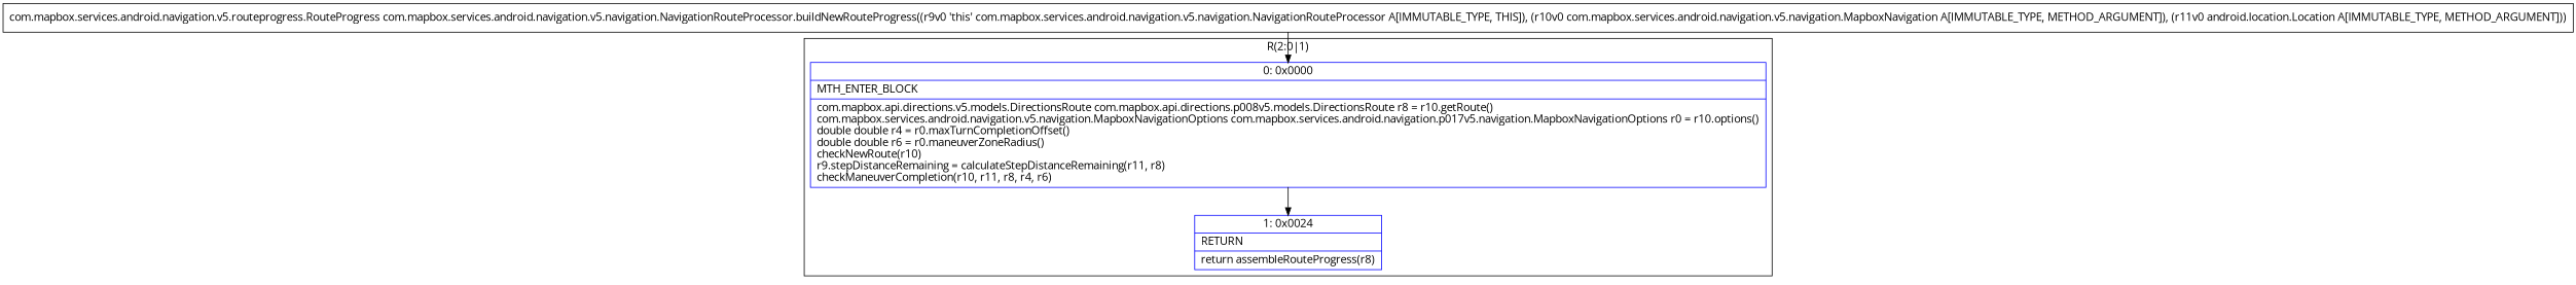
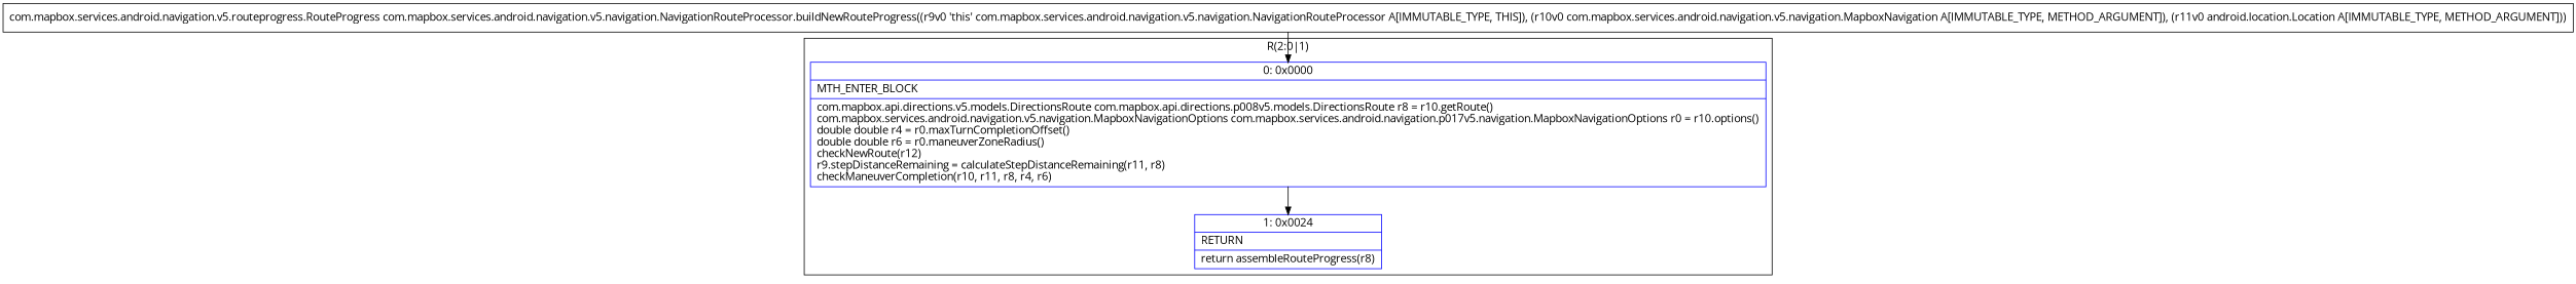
  digraph {
    fontname="Open Sans"
    node [color=blue shape=record fontname="Open Sans"]
    edge [fontname="Open Sans"]
-   n1 [label="{0\:\ 0x0000|MTH_ENTER_BLOCK\l|com.mapbox.api.directions.v5.models.DirectionsRoute com.mapbox.api.directions.p008v5.models.DirectionsRoute r8 = r10.getRoute()\lcom.mapbox.services.android.navigation.v5.navigation.MapboxNavigationOptions com.mapbox.services.android.navigation.p017v5.navigation.MapboxNavigationOptions r0 = r10.options()\ldouble double r4 = r0.maxTurnCompletionOffset()\ldouble double r6 = r0.maneuverZoneRadius()\lcheckNewRoute(r10)\lr9.stepDistanceRemaining = calculateStepDistanceRemaining(r11, r8)\lcheckManeuverCompletion(r10, r11, r8, r4, r6)\l}"]
+   n1 [label="{0\:\ 0x0000|MTH_ENTER_BLOCK\l|com.mapbox.api.directions.v5.models.DirectionsRoute com.mapbox.api.directions.p008v5.models.DirectionsRoute r8 = r10.getRoute()\lcom.mapbox.services.android.navigation.v5.navigation.MapboxNavigationOptions com.mapbox.services.android.navigation.p017v5.navigation.MapboxNavigationOptions r0 = r10.options()\ldouble double r4 = r0.maxTurnCompletionOffset()\ldouble double r6 = r0.maneuverZoneRadius()\lcheckNewRoute(r12)\lr9.stepDistanceRemaining = calculateStepDistanceRemaining(r11, r8)\lcheckManeuverCompletion(r10, r11, r8, r4, r6)\l}"]
    n2 [label="{1\:\ 0x0024|RETURN\l|return assembleRouteProgress(r8)\l}"]
    n3 [label="{com.mapbox.services.android.navigation.v5.routeprogress.RouteProgress com.mapbox.services.android.navigation.v5.navigation.NavigationRouteProcessor.buildNewRouteProgress((r9v0 'this' com.mapbox.services.android.navigation.v5.navigation.NavigationRouteProcessor A[IMMUTABLE_TYPE, THIS]), (r10v0 com.mapbox.services.android.navigation.v5.navigation.MapboxNavigation A[IMMUTABLE_TYPE, METHOD_ARGUMENT]), (r11v0 android.location.Location A[IMMUTABLE_TYPE, METHOD_ARGUMENT])) }" color=""]
    subgraph cluster_1 {
      label="R(2:0|1)"
      n1
      n2
    }
    n1 -> n2
    n3 -> n1
  }
